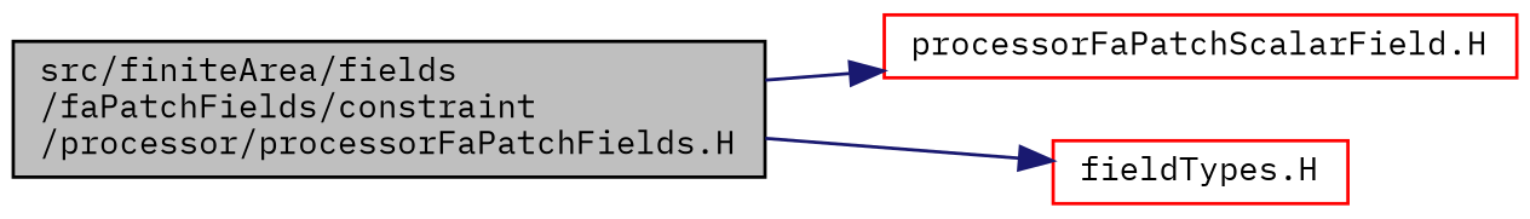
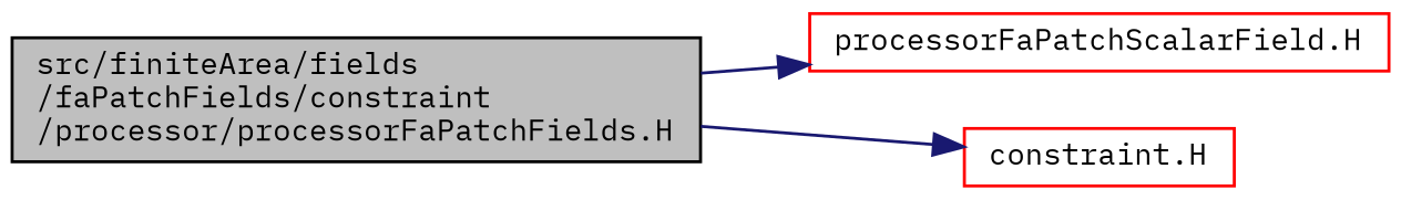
  digraph {
    rankdir=LR
    fontname="IBM Plex Mono"
    node [color=red fontname="IBM Plex Mono" fontsize=10 shape=record]
    edge [color=midnightblue fontname="IBM Plex Mono" fontsize=10 labelfontname=Helvetica labelfontsize=10 style=solid]
    n1 [color=black fillcolor=grey75 fontcolor=black height=0.2 label="src/finiteArea/fields\l/faPatchFields/constraint\l/processor/processorFaPatchFields.H" style=filled width=0.4]
    n2 [height=0.2 label="processorFaPatchScalarField.H" width=0.4]
-   n3 [height=0.2 label="fieldTypes.H" width=0.4]
+   n3 [height=0.2 label="constraint.H" width=0.4]
    n1 -> n2
    n1 -> n3
  }
